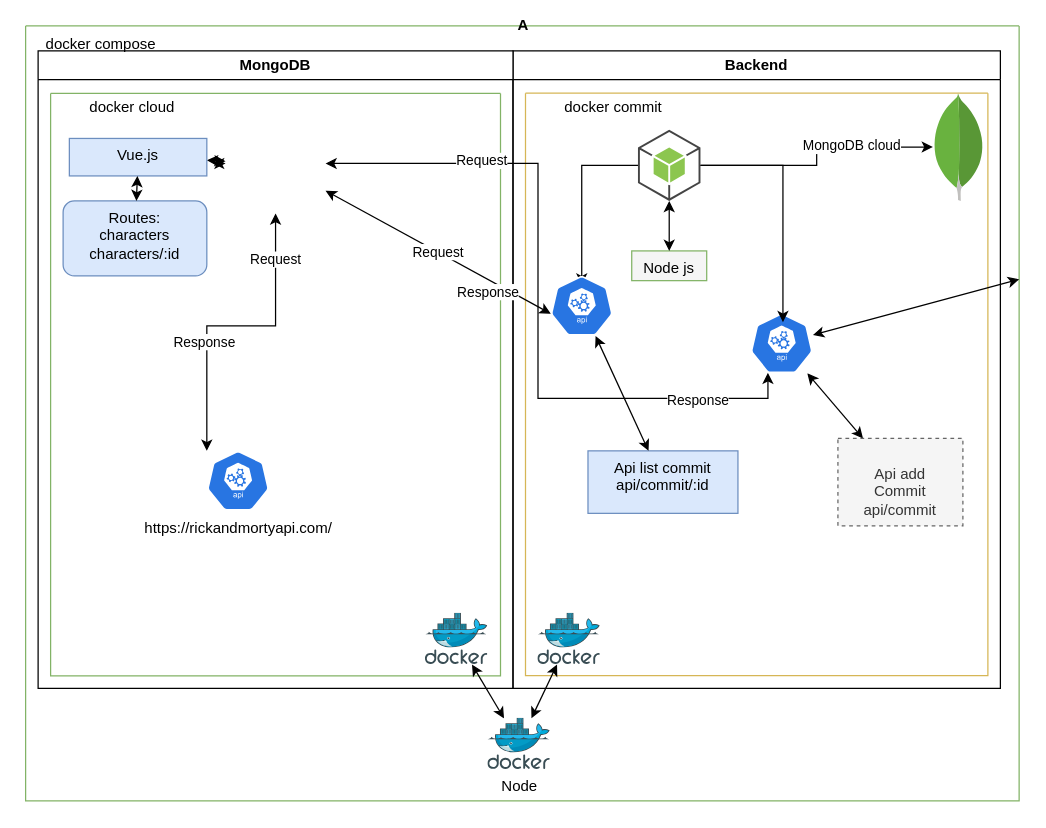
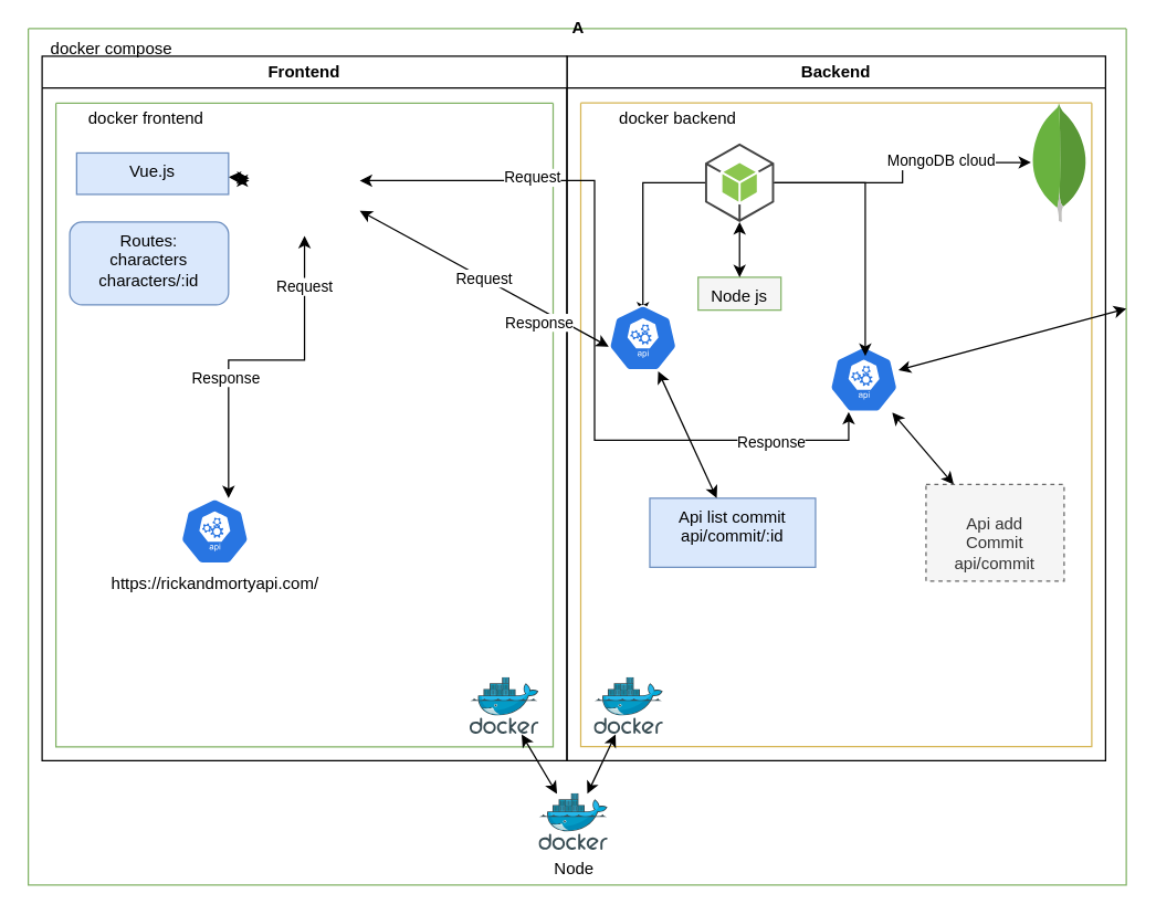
  <mxCell id="0" />
  <mxCell id="1" parent="0" />
  <mxCell id="2" value="Backend" style="swimlane;whiteSpace=wrap;html=1;" vertex="1" parent="1"><mxGeometry x="410" y="40" width="390" height="510" as="geometry" /></mxCell>
  <mxCell id="3" value="" style="dashed=0;outlineConnect=0;html=1;align=center;labelPosition=center;verticalLabelPosition=bottom;verticalAlign=top;shape=mxgraph.weblogos.mongodb" vertex="1" parent="2"><mxGeometry x="336" y="33.8" width="41.2" height="86.2" as="geometry" /></mxCell>
  <mxCell id="4" style="edgeStyle=orthogonalEdgeStyle;rounded=0;orthogonalLoop=1;jettySize=auto;html=1;entryX=0.5;entryY=0.146;entryDx=0;entryDy=0;entryPerimeter=0;" edge="1" parent="2" source="7" target="8"><mxGeometry relative="1" as="geometry" /></mxCell>
  <mxCell id="5" style="edgeStyle=orthogonalEdgeStyle;rounded=0;orthogonalLoop=1;jettySize=auto;html=1;" edge="1" parent="2" source="7" target="3"><mxGeometry relative="1" as="geometry" /></mxCell>
  <mxCell id="6" value="MongoDB cloud&lt;br&gt;" style="edgeLabel;html=1;align=center;verticalAlign=middle;resizable=0;points=[];" vertex="1" connectable="0" parent="5"><mxGeometry x="0.342" y="1" relative="1" as="geometry"><mxPoint as="offset" /></mxGeometry></mxCell>
  <mxCell id="7" value="" style="outlineConnect=0;dashed=0;verticalLabelPosition=bottom;verticalAlign=top;align=center;html=1;shape=mxgraph.aws3.android;fillColor=#8CC64F;gradientColor=none;" vertex="1" parent="2"><mxGeometry x="100" y="63" width="50" height="57" as="geometry" /></mxCell>
  <mxCell id="8" value="" style="sketch=0;html=1;dashed=0;whitespace=wrap;fillColor=#2875E2;strokeColor=#ffffff;points=[[0.005,0.63,0],[0.1,0.2,0],[0.9,0.2,0],[0.5,0,0],[0.995,0.63,0],[0.72,0.99,0],[0.5,1,0],[0.28,0.99,0]];verticalLabelPosition=bottom;align=center;verticalAlign=top;shape=mxgraph.kubernetes.icon;prIcon=api" vertex="1" parent="2"><mxGeometry x="30" y="180" width="50" height="48" as="geometry" /></mxCell>
  <mxCell id="9" value="" style="swimlane;startSize=0;fillColor=#fff2cc;strokeColor=#d6b656;" vertex="1" parent="2"><mxGeometry x="10" y="33.8" width="370" height="466" as="geometry"><mxRectangle x="10" y="33.8" width="380" height="466.2" as="alternateBounds" /></mxGeometry></mxCell>
  <mxCell id="10" value="" style="sketch=0;aspect=fixed;html=1;points=[];align=center;image;fontSize=12;image=img/lib/mscae/Docker.svg;" vertex="1" parent="9"><mxGeometry x="10" y="416.2" width="50" height="41" as="geometry" /></mxCell>
- <mxCell id="11" value="MongoDB" style="swimlane;whiteSpace=wrap;html=1;" vertex="1" parent="1"><mxGeometry x="30" y="40" width="380" height="510" as="geometry" /></mxCell>
+ <mxCell id="11" value="Frontend" style="swimlane;whiteSpace=wrap;html=1;" vertex="1" parent="1"><mxGeometry x="30" y="40" width="380" height="510" as="geometry" /></mxCell>
  <mxCell id="12" style="edgeStyle=none;rounded=0;orthogonalLoop=1;jettySize=auto;html=1;startArrow=classic;startFill=1;" edge="1" parent="11" source="14"><mxGeometry relative="1" as="geometry"><mxPoint x="140" y="90" as="targetPoint" /></mxGeometry></mxCell>
  <mxCell id="13" value="" style="edgeStyle=none;rounded=0;orthogonalLoop=1;jettySize=auto;html=1;startArrow=classic;startFill=1;" edge="1" parent="11" source="14" target="18"><mxGeometry relative="1" as="geometry" /></mxCell>
  <mxCell id="14" value="" style="shape=image;html=1;verticalAlign=top;verticalLabelPosition=bottom;labelBackgroundColor=#ffffff;imageAspect=0;aspect=fixed;image=https://cdn2.iconfinder.com/data/icons/boxicons-logos/24/bxl-vuejs-128.png" vertex="1" parent="11"><mxGeometry x="150" y="50" width="80" height="80" as="geometry" /></mxCell>
  <mxCell id="15" value="Request" style="edgeStyle=orthogonalEdgeStyle;rounded=0;orthogonalLoop=1;jettySize=auto;html=1;startArrow=classic;startFill=1;" edge="1" parent="11" source="17" target="14"><mxGeometry x="0.696" relative="1" as="geometry"><Array as="points"><mxPoint x="135" y="220" /><mxPoint x="190" y="220" /></Array><mxPoint as="offset" /></mxGeometry></mxCell>
  <mxCell id="16" value="Response" style="edgeLabel;html=1;align=center;verticalAlign=middle;resizable=0;points=[];" vertex="1" connectable="0" parent="15"><mxGeometry x="-0.275" y="3" relative="1" as="geometry"><mxPoint y="1" as="offset" /></mxGeometry></mxCell>
- <mxCell id="17" value="&lt;span style=&quot;font-size: 12px;&quot;&gt;https://rickandmortyapi.com/&lt;/span&gt;" style="sketch=0;html=1;dashed=0;whitespace=wrap;fillColor=#2875E2;strokeColor=#ffffff;points=[[0.005,0.63,0],[0.1,0.2,0],[0.9,0.2,0],[0.5,0,0],[0.995,0.63,0],[0.72,0.99,0],[0.5,1,0],[0.28,0.99,0]];verticalLabelPosition=bottom;align=center;verticalAlign=top;shape=mxgraph.kubernetes.icon;prIcon=api" vertex="1" parent="11"><mxGeometry x="135" y="320" width="50" height="48" as="geometry" /></mxCell>
+ <mxCell id="17" value="&lt;span style=&quot;font-size: 12px;&quot;&gt;https://rickandmortyapi.com/&lt;/span&gt;" style="sketch=0;html=1;dashed=0;whitespace=wrap;fillColor=#2875E2;strokeColor=#ffffff;points=[[0.005,0.63,0],[0.1,0.2,0],[0.9,0.2,0],[0.5,0,0],[0.995,0.63,0],[0.72,0.99,0],[0.5,1,0],[0.28,0.99,0]];verticalLabelPosition=bottom;align=center;verticalAlign=top;shape=mxgraph.kubernetes.icon;prIcon=api" vertex="1" parent="11"><mxGeometry x="100" y="320" width="50" height="48" as="geometry" /></mxCell>
  <mxCell id="18" value="Vue.js" style="whiteSpace=wrap;html=1;verticalAlign=top;labelBackgroundColor=none;fillColor=#dae8fc;strokeColor=#6c8ebf;" vertex="1" parent="11"><mxGeometry x="25" y="70" width="110" height="30" as="geometry" /></mxCell>
  <mxCell id="19" value="" style="swimlane;startSize=0;fillColor=#d5e8d4;strokeColor=#82b366;" vertex="1" parent="11"><mxGeometry x="10" y="34" width="360" height="466" as="geometry" /></mxCell>
  <mxCell id="20" value="" style="sketch=0;aspect=fixed;html=1;points=[];align=center;image;fontSize=12;image=img/lib/mscae/Docker.svg;" vertex="1" parent="19"><mxGeometry x="300" y="416" width="50" height="41" as="geometry" /></mxCell>
  <mxCell id="21" value="Request" style="rounded=0;orthogonalLoop=1;jettySize=auto;html=1;entryX=0.005;entryY=0.63;entryDx=0;entryDy=0;entryPerimeter=0;startArrow=classic;startFill=1;" edge="1" parent="1" source="14" target="8"><mxGeometry relative="1" as="geometry"><mxPoint x="220" y="240" as="targetPoint" /></mxGeometry></mxCell>
  <mxCell id="22" value="Response" style="edgeLabel;html=1;align=center;verticalAlign=middle;resizable=0;points=[];" vertex="1" connectable="0" parent="21"><mxGeometry x="0.645" y="-3" relative="1" as="geometry"><mxPoint x="-17" y="-3" as="offset" /></mxGeometry></mxCell>
  <mxCell id="23" style="edgeStyle=orthogonalEdgeStyle;rounded=0;orthogonalLoop=1;jettySize=auto;html=1;entryX=0.28;entryY=0.99;entryDx=0;entryDy=0;entryPerimeter=0;startArrow=classic;startFill=1;" edge="1" parent="1" source="14" target="36"><mxGeometry relative="1" as="geometry" /></mxCell>
  <mxCell id="24" value="Request" style="edgeLabel;html=1;align=center;verticalAlign=middle;resizable=0;points=[];" vertex="1" connectable="0" parent="23"><mxGeometry x="-0.56" y="4" relative="1" as="geometry"><mxPoint y="1" as="offset" /></mxGeometry></mxCell>
  <mxCell id="25" value="Response" style="edgeLabel;html=1;align=center;verticalAlign=middle;resizable=0;points=[];" vertex="1" connectable="0" parent="23"><mxGeometry x="0.723" relative="1" as="geometry"><mxPoint y="1" as="offset" /></mxGeometry></mxCell>
  <mxCell id="26" value="Node" style="sketch=0;aspect=fixed;html=1;points=[];align=center;image;fontSize=12;image=img/lib/mscae/Docker.svg;" vertex="1" parent="1"><mxGeometry x="390" y="574" width="50" height="41" as="geometry" /></mxCell>
  <mxCell id="27" value="" style="edgeStyle=none;rounded=0;orthogonalLoop=1;jettySize=auto;html=1;startArrow=classic;startFill=1;" edge="1" parent="1" source="10" target="26"><mxGeometry relative="1" as="geometry" /></mxCell>
  <mxCell id="28" style="edgeStyle=none;rounded=0;orthogonalLoop=1;jettySize=auto;html=1;startArrow=classic;startFill=1;" edge="1" parent="1" source="20" target="26"><mxGeometry relative="1" as="geometry" /></mxCell>
  <mxCell id="29" value="A" style="swimlane;startSize=0;fillColor=#d5e8d4;strokeColor=#82b366;html=1;" vertex="1" parent="1"><mxGeometry x="20" y="20" width="795" height="620" as="geometry"><mxRectangle x="60" y="10" width="790" height="620" as="alternateBounds" /></mxGeometry></mxCell>
  <mxCell id="30" value="docker compose" style="text;html=1;align=center;verticalAlign=middle;resizable=0;points=[];autosize=1;strokeColor=none;fillColor=none;" vertex="1" parent="29"><mxGeometry width="120" height="30" as="geometry" /></mxCell>
- <mxCell id="31" value="docker cloud" style="text;html=1;align=center;verticalAlign=middle;resizable=0;points=[];autosize=1;strokeColor=none;fillColor=none;" vertex="1" parent="29"><mxGeometry x="30" y="50" width="110" height="30" as="geometry" /></mxCell>
+ <mxCell id="31" value="docker frontend" style="text;html=1;align=center;verticalAlign=middle;resizable=0;points=[];autosize=1;strokeColor=none;fillColor=none;" vertex="1" parent="29"><mxGeometry x="30" y="50" width="110" height="30" as="geometry" /></mxCell>
  <mxCell id="32" value="Node js" style="whiteSpace=wrap;html=1;verticalAlign=top;fillColor=#f5f5f5;dashed=0;strokeColor=#82b366;" vertex="1" parent="29"><mxGeometry x="485" y="180" width="60" height="23.8" as="geometry" /></mxCell>
- <mxCell id="33" value="docker commit" style="text;html=1;align=center;verticalAlign=middle;resizable=0;points=[];autosize=1;strokeColor=none;fillColor=none;" vertex="1" parent="29"><mxGeometry x="410" y="50" width="120" height="30" as="geometry" /></mxCell>
+ <mxCell id="33" value="docker backend" style="text;html=1;align=center;verticalAlign=middle;resizable=0;points=[];autosize=1;strokeColor=none;fillColor=none;" vertex="1" parent="29"><mxGeometry x="410" y="50" width="120" height="30" as="geometry" /></mxCell>
  <mxCell id="34" value="" style="edgeStyle=none;rounded=0;orthogonalLoop=1;jettySize=auto;html=1;startArrow=classic;startFill=1;" edge="1" parent="29" source="36" target="37"><mxGeometry relative="1" as="geometry" /></mxCell>
  <mxCell id="35" style="edgeStyle=none;rounded=0;orthogonalLoop=1;jettySize=auto;html=1;startArrow=classic;startFill=1;" edge="1" parent="29" source="36" target="29"><mxGeometry relative="1" as="geometry" /></mxCell>
  <mxCell id="36" value="" style="sketch=0;html=1;dashed=0;whitespace=wrap;fillColor=#2875E2;strokeColor=#ffffff;points=[[0.005,0.63,0],[0.1,0.2,0],[0.9,0.2,0],[0.5,0,0],[0.995,0.63,0],[0.72,0.99,0],[0.5,1,0],[0.28,0.99,0]];verticalLabelPosition=bottom;align=center;verticalAlign=top;shape=mxgraph.kubernetes.icon;prIcon=api;spacing=17;spacingLeft=30;" vertex="1" parent="29"><mxGeometry x="580" y="230" width="50" height="48" as="geometry" /></mxCell>
  <mxCell id="37" value="&lt;span style=&quot;&quot;&gt;Api add Commit&lt;br&gt;api/commit&lt;br&gt;&lt;/span&gt;" style="whiteSpace=wrap;html=1;verticalAlign=top;fillColor=#f5f5f5;strokeColor=#666666;sketch=0;dashed=1;spacing=17;spacingLeft=0;align=center;fontColor=#333333;" vertex="1" parent="29"><mxGeometry x="650" y="330" width="100" height="70" as="geometry" /></mxCell>
  <mxCell id="38" value="Api list commit&lt;br&gt;api/commit/:id" style="whiteSpace=wrap;html=1;verticalAlign=top;fillColor=#dae8fc;strokeColor=#6c8ebf;sketch=0;dashed=0;" vertex="1" parent="29"><mxGeometry x="450" y="340" width="120" height="50" as="geometry" /></mxCell>
  <mxCell id="39" value="Routes:&lt;br&gt;characters&lt;br&gt;characters/:id" style="whiteSpace=wrap;html=1;verticalAlign=top;fillColor=#dae8fc;strokeColor=#6c8ebf;labelBackgroundColor=none;rounded=1;" vertex="1" parent="29"><mxGeometry x="30" y="140" width="115" height="60" as="geometry" /></mxCell>
  <mxCell id="40" value="" style="edgeStyle=none;rounded=0;orthogonalLoop=1;jettySize=auto;html=1;startArrow=classic;startFill=1;" edge="1" parent="1" source="7" target="32"><mxGeometry relative="1" as="geometry" /></mxCell>
  <mxCell id="41" style="edgeStyle=orthogonalEdgeStyle;rounded=0;orthogonalLoop=1;jettySize=auto;html=1;entryX=0.52;entryY=0.146;entryDx=0;entryDy=0;entryPerimeter=0;" edge="1" parent="1" source="7" target="36"><mxGeometry relative="1" as="geometry" /></mxCell>
  <mxCell id="42" value="" style="edgeStyle=none;rounded=0;orthogonalLoop=1;jettySize=auto;html=1;startArrow=classic;startFill=1;" edge="1" parent="1" source="8" target="38"><mxGeometry relative="1" as="geometry" /></mxCell>
- <mxCell id="43" value="" style="edgeStyle=none;rounded=0;orthogonalLoop=1;jettySize=auto;html=1;startArrow=classic;startFill=1;" edge="1" parent="1" source="18" target="39"><mxGeometry relative="1" as="geometry" /></mxCell>
